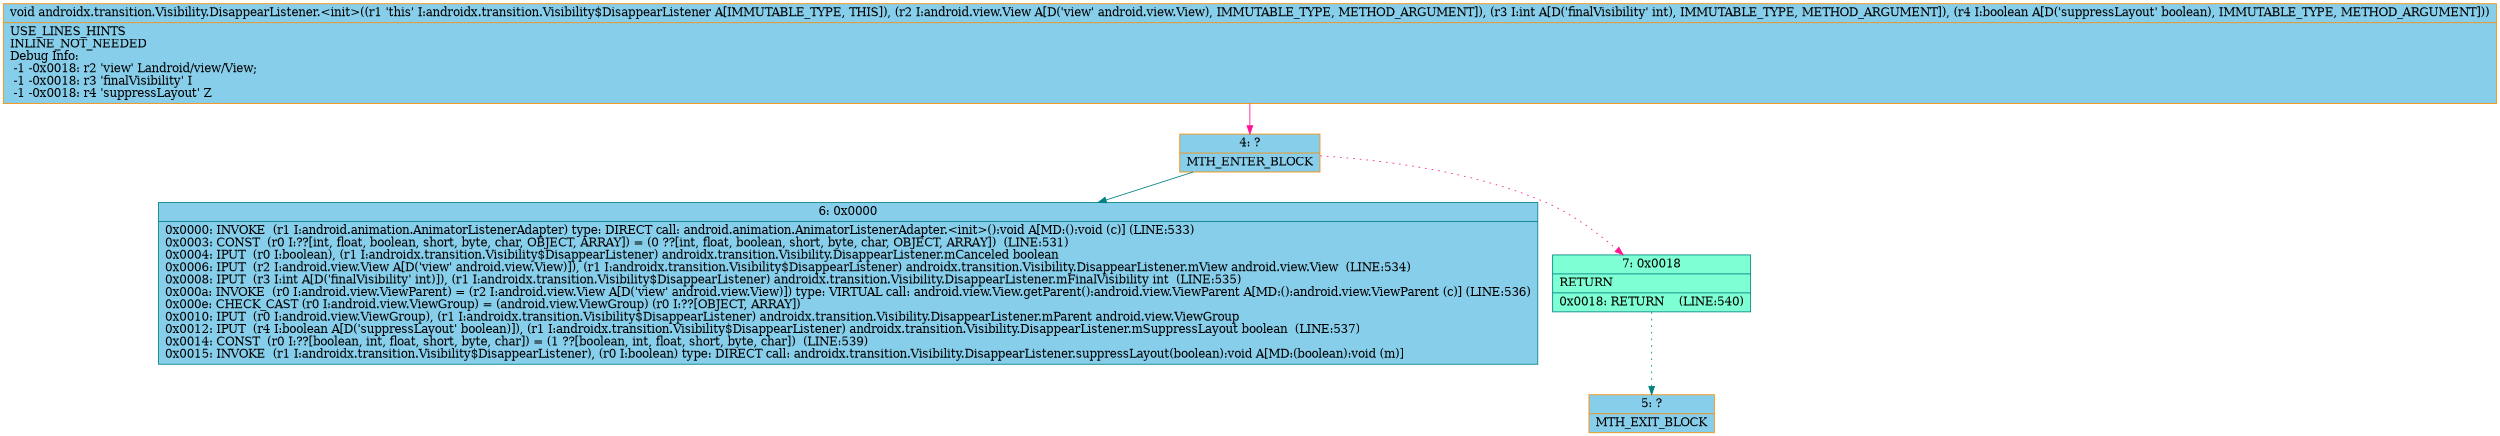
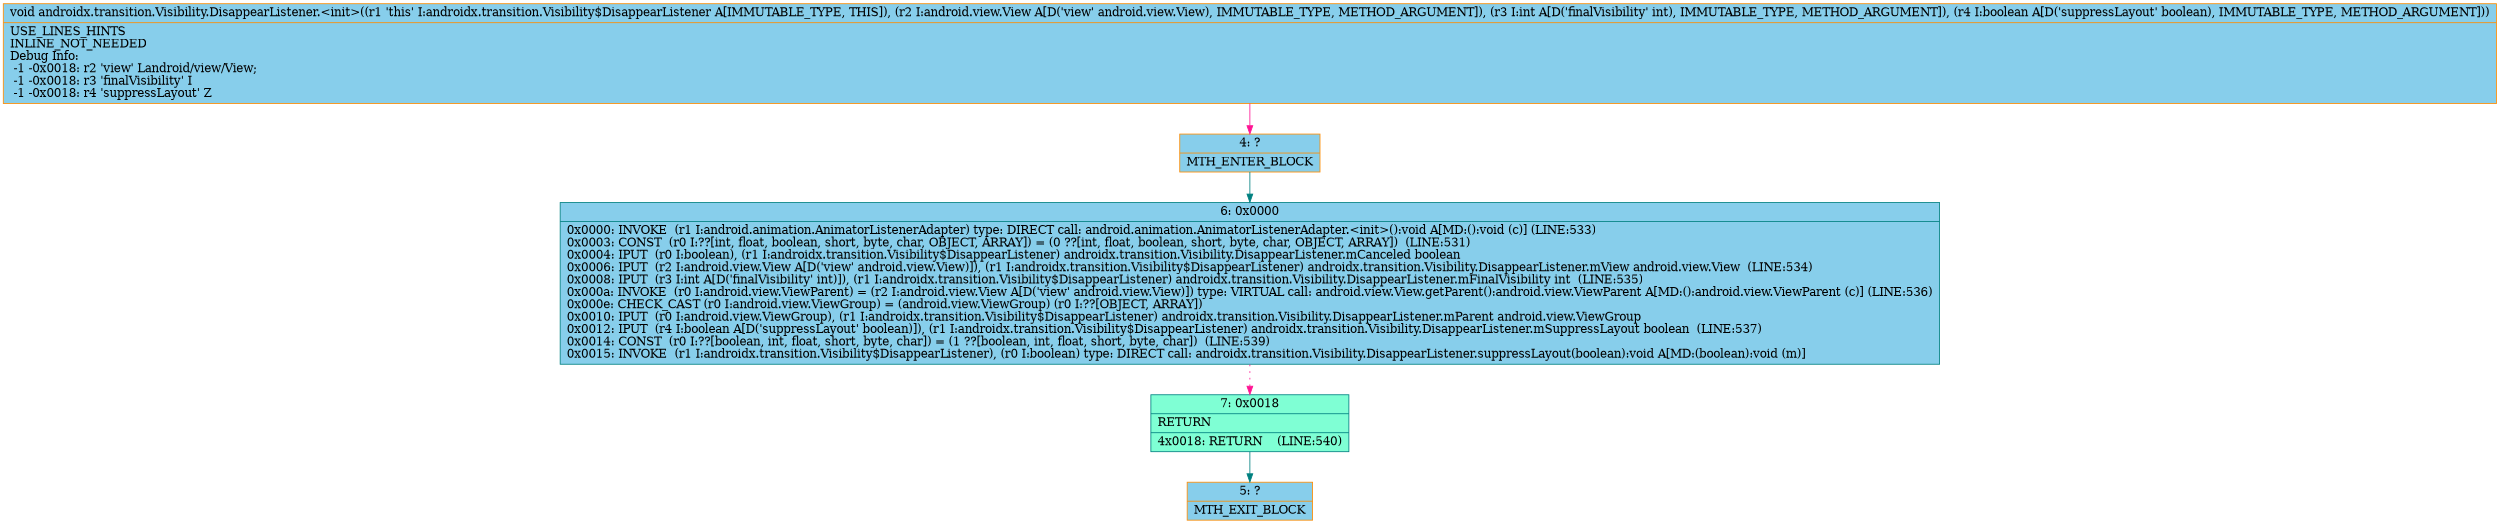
  digraph {
    node [color=darkorange fillcolor=skyblue shape=record style=filled]
    edge [color=teal style=solid]
    n1 [label="{4\:\ ?|MTH_ENTER_BLOCK\l}"]
    n2 [color=teal label="{6\:\ 0x0000|0x0000: INVOKE  (r1 I:android.animation.AnimatorListenerAdapter) type: DIRECT call: android.animation.AnimatorListenerAdapter.\<init\>():void A[MD:():void (c)] (LINE:533)\l0x0003: CONST  (r0 I:??[int, float, boolean, short, byte, char, OBJECT, ARRAY]) = (0 ??[int, float, boolean, short, byte, char, OBJECT, ARRAY])  (LINE:531)\l0x0004: IPUT  (r0 I:boolean), (r1 I:androidx.transition.Visibility$DisappearListener) androidx.transition.Visibility.DisappearListener.mCanceled boolean \l0x0006: IPUT  (r2 I:android.view.View A[D('view' android.view.View)]), (r1 I:androidx.transition.Visibility$DisappearListener) androidx.transition.Visibility.DisappearListener.mView android.view.View  (LINE:534)\l0x0008: IPUT  (r3 I:int A[D('finalVisibility' int)]), (r1 I:androidx.transition.Visibility$DisappearListener) androidx.transition.Visibility.DisappearListener.mFinalVisibility int  (LINE:535)\l0x000a: INVOKE  (r0 I:android.view.ViewParent) = (r2 I:android.view.View A[D('view' android.view.View)]) type: VIRTUAL call: android.view.View.getParent():android.view.ViewParent A[MD:():android.view.ViewParent (c)] (LINE:536)\l0x000e: CHECK_CAST (r0 I:android.view.ViewGroup) = (android.view.ViewGroup) (r0 I:??[OBJECT, ARRAY]) \l0x0010: IPUT  (r0 I:android.view.ViewGroup), (r1 I:androidx.transition.Visibility$DisappearListener) androidx.transition.Visibility.DisappearListener.mParent android.view.ViewGroup \l0x0012: IPUT  (r4 I:boolean A[D('suppressLayout' boolean)]), (r1 I:androidx.transition.Visibility$DisappearListener) androidx.transition.Visibility.DisappearListener.mSuppressLayout boolean  (LINE:537)\l0x0014: CONST  (r0 I:??[boolean, int, float, short, byte, char]) = (1 ??[boolean, int, float, short, byte, char])  (LINE:539)\l0x0015: INVOKE  (r1 I:androidx.transition.Visibility$DisappearListener), (r0 I:boolean) type: DIRECT call: androidx.transition.Visibility.DisappearListener.suppressLayout(boolean):void A[MD:(boolean):void (m)]\l}"]
-   n3 [color=teal fillcolor=aquamarine label="{7\:\ 0x0018|RETURN\l|0x0018: RETURN    (LINE:540)\l}"]
+   n3 [color=teal fillcolor=aquamarine label="{7\:\ 0x0018|RETURN\l|4x0018: RETURN    (LINE:540)\l}"]
    n4 [label="{5\:\ ?|MTH_EXIT_BLOCK\l}"]
    n5 [label="{void androidx.transition.Visibility.DisappearListener.\<init\>((r1 'this' I:androidx.transition.Visibility$DisappearListener A[IMMUTABLE_TYPE, THIS]), (r2 I:android.view.View A[D('view' android.view.View), IMMUTABLE_TYPE, METHOD_ARGUMENT]), (r3 I:int A[D('finalVisibility' int), IMMUTABLE_TYPE, METHOD_ARGUMENT]), (r4 I:boolean A[D('suppressLayout' boolean), IMMUTABLE_TYPE, METHOD_ARGUMENT]))  | USE_LINES_HINTS\lINLINE_NOT_NEEDED\lDebug Info:\l  \-1 \-0x0018: r2 'view' Landroid\/view\/View;\l  \-1 \-0x0018: r3 'finalVisibility' I\l  \-1 \-0x0018: r4 'suppressLayout' Z\l}"]
    n1 -> n2
-   n1 -> n3 [color=deeppink style=dotted]
-   n3 -> n4 [style=dotted]
+   n2 -> n3 [color=deeppink style=dotted]
+   n3 -> n4
    n5 -> n1 [color=deeppink]
  }
